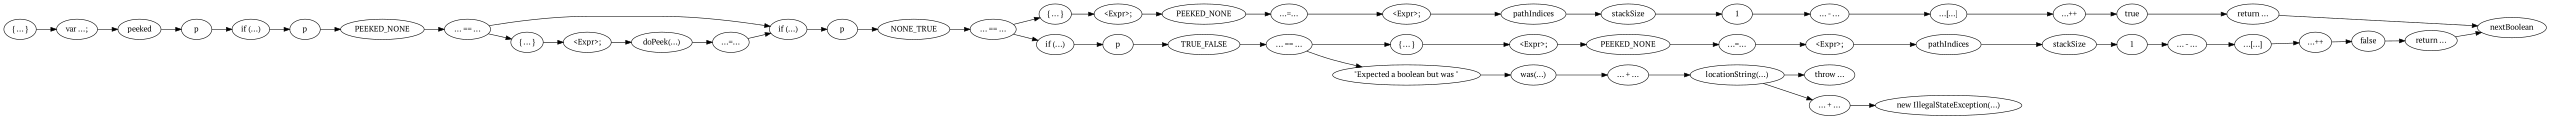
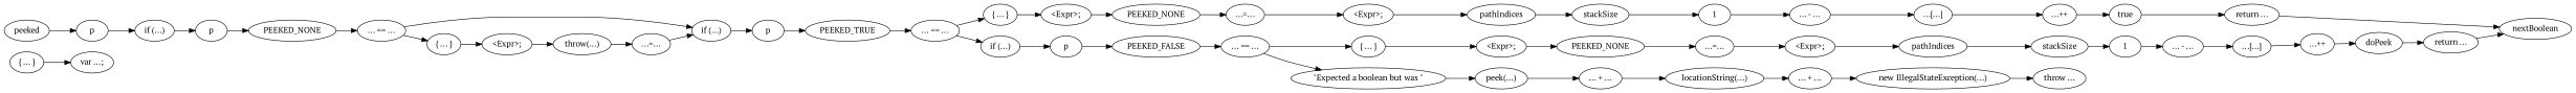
  digraph {
    compound=true
    fontname="PT Serif"
    rankdir=LR
    node [fontname="PT Serif"]
    edge [fontname="PT Serif"]
    n1 [label="{ ... }"]
    n2 [label="var ...;"]
    n3 [label=peeked]
    n4 [label=p]
    n5 [label="if (...)"]
    n6 [label=p]
    n7 [label=PEEKED_NONE]
    n8 [label="... == ..."]
    n9 [label="if (...)"]
    n10 [label=p]
-   n11 [label=NONE_TRUE]
+   n11 [label=PEEKED_TRUE]
    n12 [label="... == ..."]
    n13 [label="throw ..."]
    n14 [label=nextBoolean]
    n15 [label="{ ... }"]
    n16 [label="<Expr>;"]
-   n17 [label="doPeek(...)"]
+   n17 [label="throw(...)"]
    n18 [label="...=..."]
    n19 [label="{ ... }"]
    n20 [label="if (...)"]
    n21 [label="<Expr>;"]
    n22 [label=p]
    n23 [label=PEEKED_NONE]
-   n24 [label=TRUE_FALSE]
+   n24 [label=PEEKED_FALSE]
    n25 [label="...=..."]
    n26 [label="... == ..."]
    n27 [label="<Expr>;"]
    n28 [label=pathIndices]
    n29 [label=stackSize]
    n30 [label=1]
    n31 [label="return ..."]
    n32 [label="...++"]
    n33 [label=true]
    n34 [label="...[...]"]
    n35 [label="... - ..."]
    n36 [label="{ ... }"]
    n37 [label="\"Expected a boolean but was \""]
    n38 [label="<Expr>;"]
-   n39 [label="was(...)"]
+   n39 [label="peek(...)"]
    n40 [label=PEEKED_NONE]
    n41 [label="... + ..."]
    n42 [label="...=..."]
    n43 [label="<Expr>;"]
    n44 [label=pathIndices]
    n45 [label=stackSize]
    n46 [label=1]
    n47 [label="return ..."]
    n48 [label="...++"]
-   n49 [label=false]
+   n49 [label=doPeek]
    n50 [label="...[...]"]
    n51 [label="... - ..."]
    n52 [label="new IllegalStateException(...)"]
    n53 [label="... + ..."]
    n54 [label="locationString(...)"]
    n1 -> n2
-   n2 -> n3
    n3 -> n4
    n4 -> n5
    n5 -> n6
    n6 -> n7
    n7 -> n8
    n8 -> n9
    n8 -> n15
    n9 -> n10
    n10 -> n11
    n11 -> n12
    n12 -> n19
    n12 -> n20
    n15 -> n16
    n16 -> n17
    n17 -> n18
    n18 -> n9
    n19 -> n21
    n20 -> n22
    n21 -> n23
    n22 -> n24
    n23 -> n25
    n24 -> n26
    n25 -> n27
    n26 -> n36
    n26 -> n37
    n27 -> n28
    n28 -> n29
    n29 -> n30
    n30 -> n35
    n31 -> n14
    n32 -> n33
    n33 -> n31
    n34 -> n32
    n35 -> n34
    n36 -> n38
    n37 -> n39
    n38 -> n40
    n39 -> n41
    n40 -> n42
    n41 -> n54
    n42 -> n43
    n43 -> n44
    n44 -> n45
    n45 -> n46
    n46 -> n51
    n47 -> n14
    n48 -> n49
    n49 -> n47
    n50 -> n48
    n51 -> n50
-   n54 -> n13
+   n52 -> n13
    n53 -> n52
    n54 -> n53
  }
